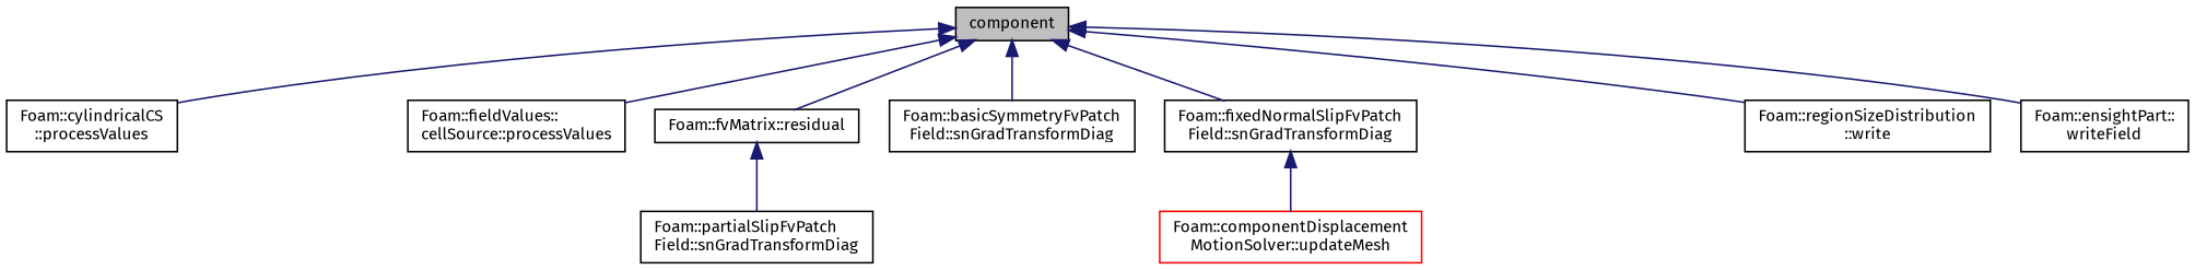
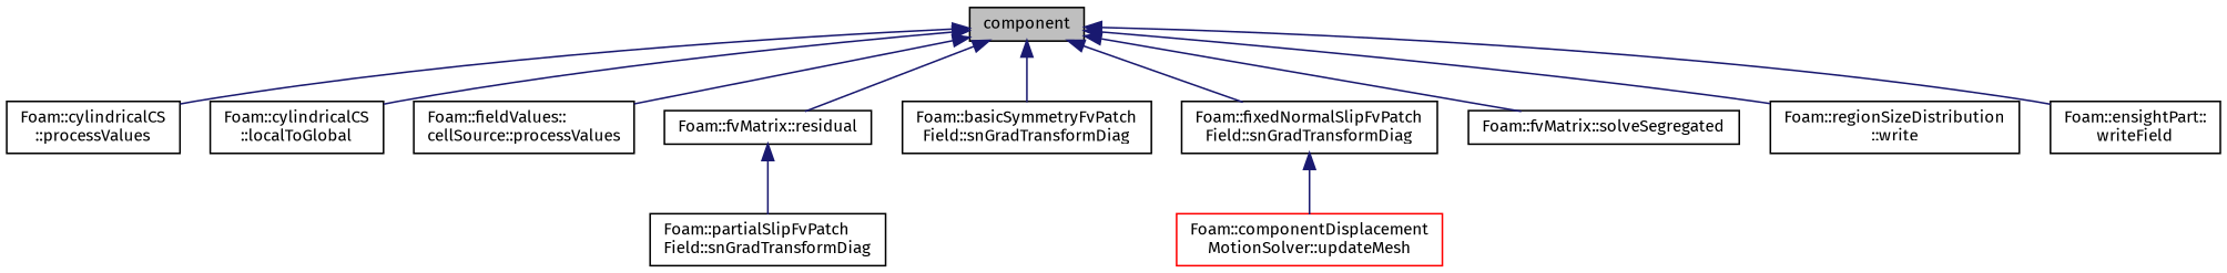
  digraph {
    fontname="Fira Sans"
    rankdir=TB
    node [color=black fontname="Fira Sans" fontsize=10 shape=record]
    edge [color=midnightblue dir=back fontname="Fira Sans" fontsize=10 labelfontname=Helvetica labelfontsize=10 style=solid]
    n1 [fillcolor=grey75 fontcolor=black height=0.2 label=component style=filled width=0.4]
    n2 [height=0.2 label="Foam::cylindricalCS\l::processValues" width=0.4]
+   n3 [height=0.2 label="Foam::cylindricalCS\l::localToGlobal" width=0.4]
    n4 [height=0.2 label="Foam::fieldValues::\lcellSource::processValues" width=0.4]
    n5 [height=0.2 label="Foam::fvMatrix::residual" width=0.4]
    n6 [height=0.2 label="Foam::basicSymmetryFvPatch\lField::snGradTransformDiag" width=0.4]
    n7 [height=0.2 label="Foam::fixedNormalSlipFvPatch\lField::snGradTransformDiag" width=0.4]
+   n8 [height=0.2 label="Foam::fvMatrix::solveSegregated" width=0.4]
    n9 [height=0.2 label="Foam::regionSizeDistribution\l::write" width=0.4]
    n10 [height=0.2 label="Foam::ensightPart::\lwriteField" width=0.4]
    n11 [height=0.2 label="Foam::partialSlipFvPatch\lField::snGradTransformDiag" width=0.4]
    n12 [color=red height=0.2 label="Foam::componentDisplacement\lMotionSolver::updateMesh" width=0.4]
    n1 -> n2
+   n1 -> n3
    n1 -> n4
    n1 -> n5
    n1 -> n6
    n1 -> n7
+   n1 -> n8
    n1 -> n9
    n1 -> n10
    n5 -> n11
    n7 -> n12
  }
